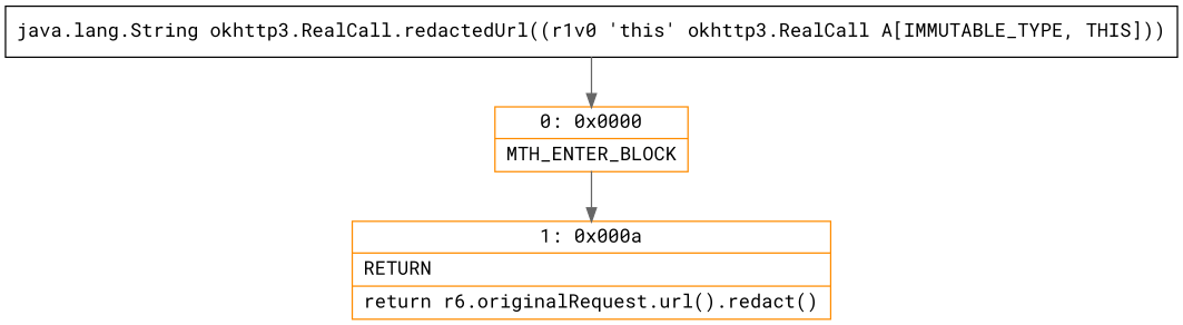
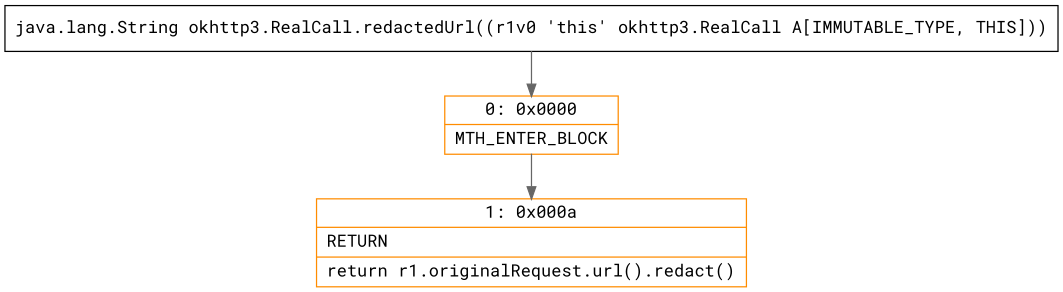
  digraph {
    fontname="Roboto Mono"
    node [shape=record color=darkorange fontname="Roboto Mono"]
    edge [color=gray40 fontname="Roboto Mono"]
    n1 [label="{0\:\ 0x0000|MTH_ENTER_BLOCK\l}"]
-   n2 [label="{1\:\ 0x000a|RETURN\l|return r6.originalRequest.url().redact()\l}"]
+   n2 [label="{1\:\ 0x000a|RETURN\l|return r1.originalRequest.url().redact()\l}"]
    n3 [label="{java.lang.String okhttp3.RealCall.redactedUrl((r1v0 'this' okhttp3.RealCall A[IMMUTABLE_TYPE, THIS])) }" color=black]
    n1 -> n2
    n3 -> n1
  }
